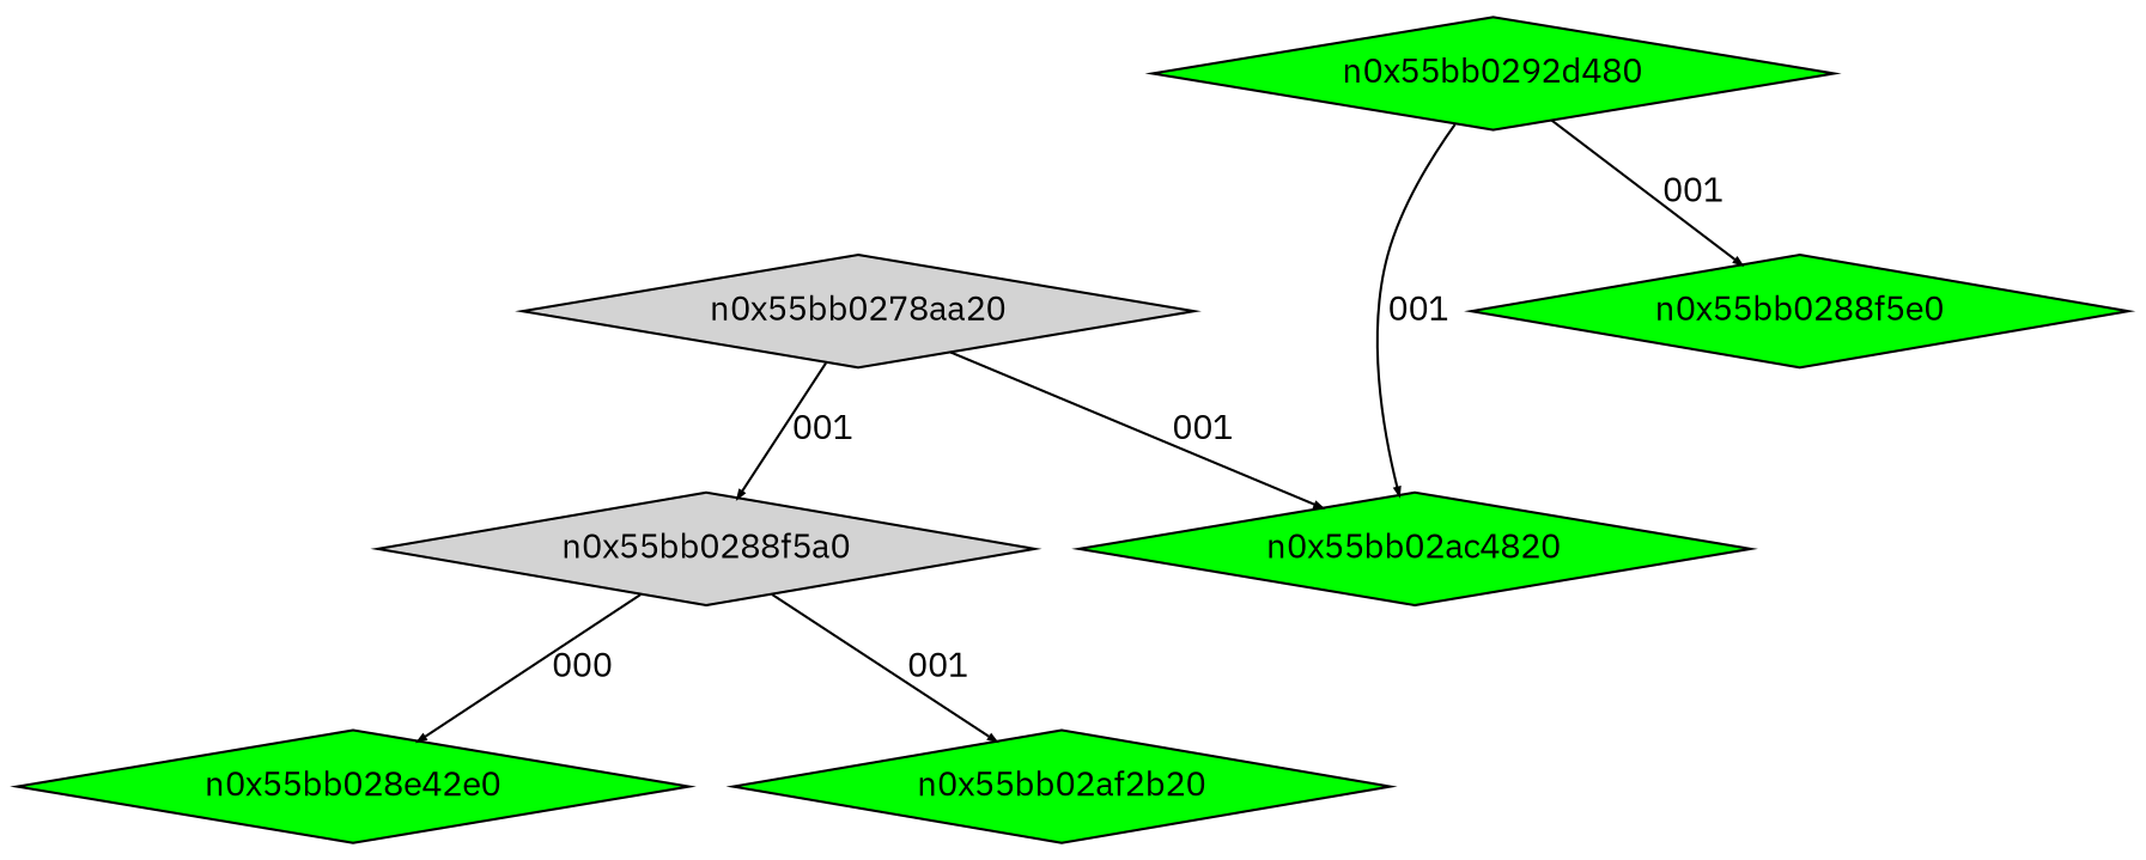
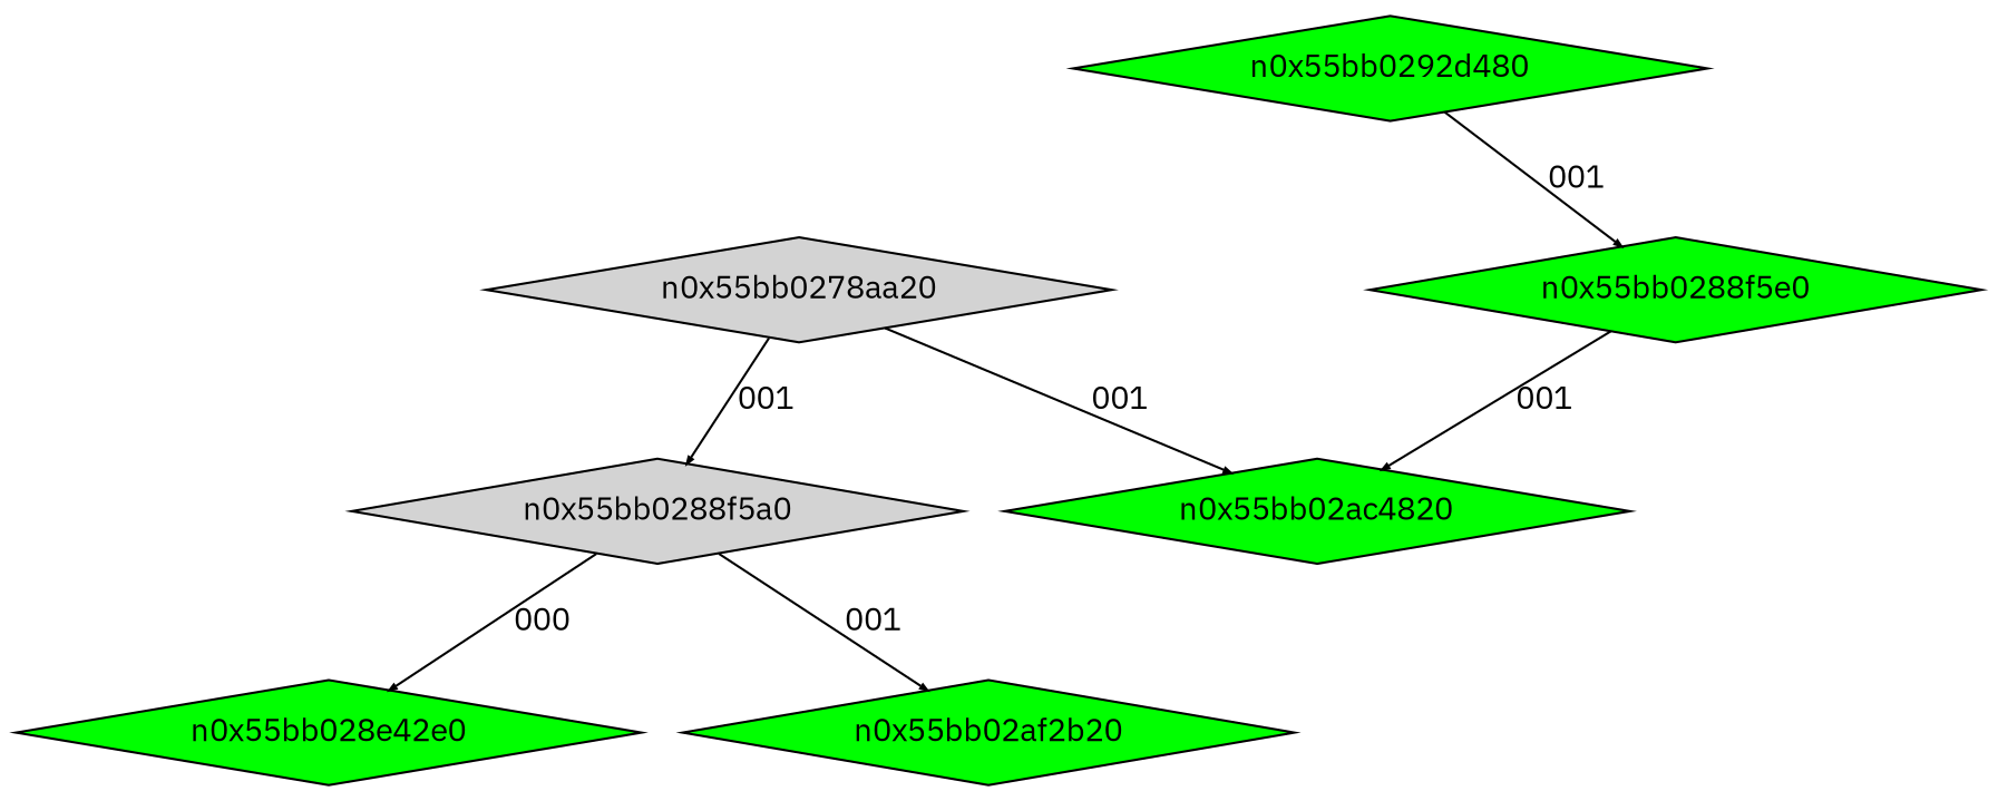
  digraph {
    fontname="IBM Plex Sans"
    node [fontname="IBM Plex Sans" shape=diamond style=filled fillcolor=green]
    edge [arrowsize=.3 fontname="IBM Plex Sans"]
    n0x55bb0278aa20 [height=.1 width=.1 fillcolor=""]
    n0x55bb0288f5a0 [height=.1 width=.1 fillcolor=""]
    n0x55bb02ac4820 [height=.1 width=.1]
    n0x55bb0292d480 [height=.1 width=.1]
    n0x55bb0288f5e0 [height=.1 width=.1]
    n0x55bb028e42e0 [height=.1 width=.1]
    n0x55bb02af2b20 [height=.1 width=.1]
    n0x55bb0278aa20 -> n0x55bb0288f5a0 [label=001]
    n0x55bb0278aa20 -> n0x55bb02ac4820 [label=001]
    n0x55bb0288f5a0 -> n0x55bb028e42e0 [label=000]
    n0x55bb0288f5a0 -> n0x55bb02af2b20 [label=001]
-   n0x55bb0292d480 -> n0x55bb02ac4820 [label=001]
+   n0x55bb0288f5e0 -> n0x55bb02ac4820 [label=001]
    n0x55bb0292d480 -> n0x55bb0288f5e0 [label=001]
  }
